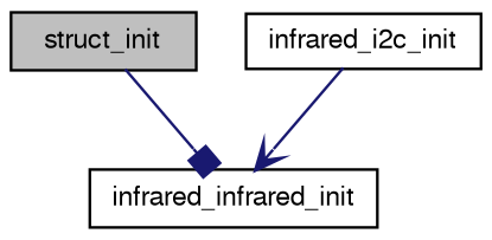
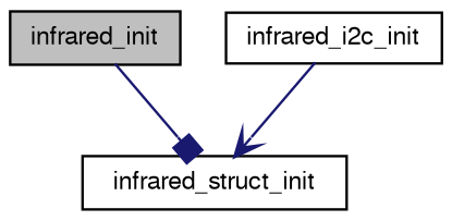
  digraph {
    rankdir=TB
    node [color=black fillcolor=white fontname=FreeSans fontsize=10 shape=record style=filled]
    edge [color=midnightblue fontname=FreeSans fontsize=10 labelfontname=FreeSans labelfontsize=10 style=solid]
-   n1 [fillcolor=grey75 fontcolor=black height=0.2 label=struct_init width=0.4]
-   n2 [height=0.2 label=infrared_infrared_init width=0.4]
+   n1 [fillcolor=grey75 fontcolor=black height=0.2 label=infrared_init width=0.4]
+   n2 [height=0.2 label=infrared_struct_init width=0.4]
    n3 [height=0.2 label=infrared_i2c_init width=0.4]
    n1 -> n2 [arrowhead=box]
    n3 -> n2 [arrowhead=vee]
  }
